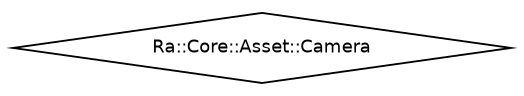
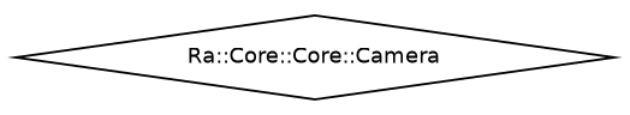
  digraph {
    rankdir=TB
-   n1 [color=black fillcolor=white fontname=Helvetica fontsize=10 height=0.2 label="Ra::Core::Asset::Camera" shape=diamond style=filled width=0.4]
+   n1 [color=black fillcolor=white fontname=Helvetica fontsize=10 height=0.2 label="Ra::Core::Core::Camera" shape=diamond style=filled width=0.4]
  }
